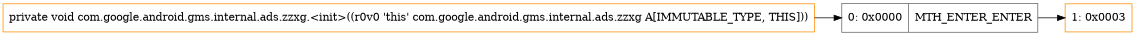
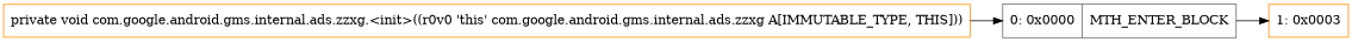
  digraph {
    rankdir=LR
    node [color=darkorange shape=record]
-   n1 [color=gray40 label="{0\:\ 0x0000|MTH_ENTER_ENTER\l}"]
+   n1 [color=gray40 label="{0\:\ 0x0000|MTH_ENTER_BLOCK\l}"]
    n2 [label="{1\:\ 0x0003}"]
    n3 [label="{private void com.google.android.gms.internal.ads.zzxg.\<init\>((r0v0 'this' com.google.android.gms.internal.ads.zzxg A[IMMUTABLE_TYPE, THIS])) }"]
    subgraph cluster_1 {
      label="R(0)"
    }
    n1 -> n2
    n3 -> n1
  }
